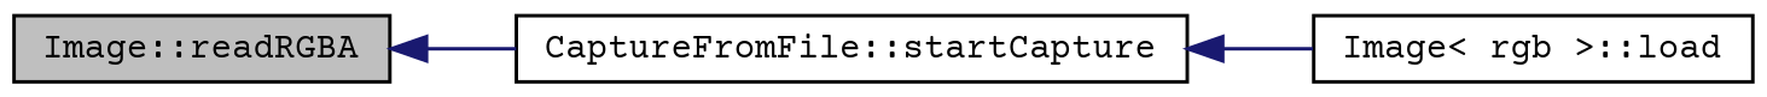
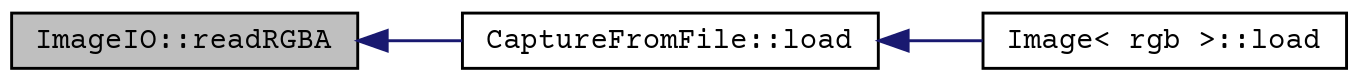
  digraph {
    fontname="Courier Prime"
    rankdir=LR
    node [color=black fillcolor=white fontname="Courier Prime" fontsize=10 shape=record style=filled]
    edge [color=midnightblue dir=back fontname="Courier Prime" fontsize=10 labelfontname=Helvetica labelfontsize=10 style=solid]
-   n1 [fillcolor=grey75 fontcolor=black height=0.2 label="Image::readRGBA" width=0.4]
-   n2 [height=0.2 label="CaptureFromFile::startCapture" width=0.4]
+   n1 [fillcolor=grey75 fontcolor=black height=0.2 label="ImageIO::readRGBA" width=0.4]
+   n2 [height=0.2 label="CaptureFromFile::load" width=0.4]
    n3 [height=0.2 label="Image\< rgb \>::load" width=0.4]
    n1 -> n2
    n2 -> n3
  }
